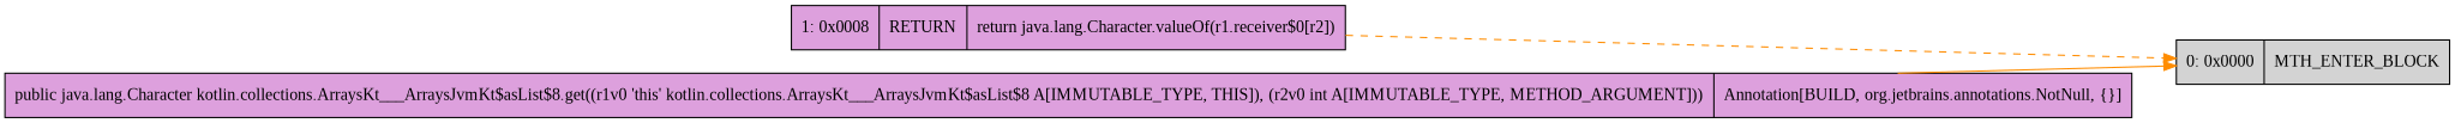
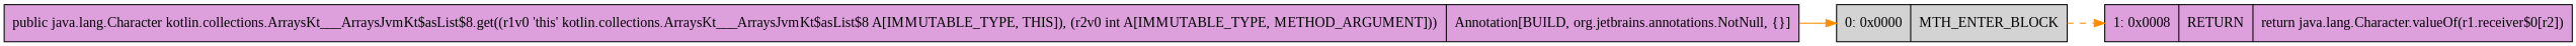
  digraph {
    rankdir=LR
    fontname="Liberation Serif"
    node [shape=record style=filled fillcolor=plum fontname="Liberation Serif"]
    edge [color=darkorange fontname="Liberation Serif"]
    n1 [label="{0\:\ 0x0000|MTH_ENTER_BLOCK\l}" fillcolor=lightgrey]
    n2 [label="{1\:\ 0x0008|RETURN\l|return java.lang.Character.valueOf(r1.receiver$0[r2])\l}"]
    n3 [label="{public java.lang.Character kotlin.collections.ArraysKt___ArraysJvmKt$asList$8.get((r1v0 'this' kotlin.collections.ArraysKt___ArraysJvmKt$asList$8 A[IMMUTABLE_TYPE, THIS]), (r2v0 int A[IMMUTABLE_TYPE, METHOD_ARGUMENT]))  | Annotation[BUILD, org.jetbrains.annotations.NotNull, \{\}]\l}"]
-   n2 -> n1 [style=dashed]
+   n1 -> n2 [style=dashed]
    n3 -> n1 [style=solid]
  }
